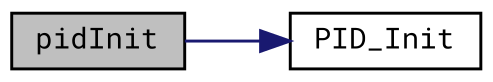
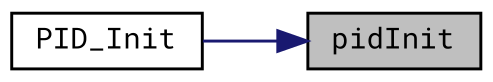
  digraph {
    rankdir=LR
    fontname="Roboto Mono"
    node [color=black fontname="Roboto Mono" fontsize=10 shape=record style=filled]
    n1 [fillcolor=grey75 fontcolor=black height=0.2 label=pidInit width=0.4]
    n2 [fillcolor=white height=0.2 label=PID_Init width=0.4]
-   n1 -> n2 [color=midnightblue fontname="Roboto Mono" fontsize=10 labelfontname=Helvetica labelfontsize=10 style=solid]
+   n2 -> n1 [color=midnightblue fontname="Roboto Mono" fontsize=10 labelfontname=Helvetica labelfontsize=10 style=solid]
  }
